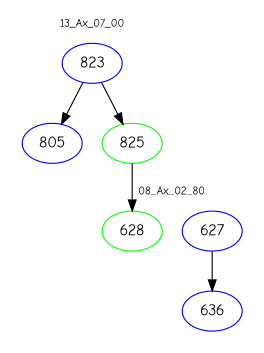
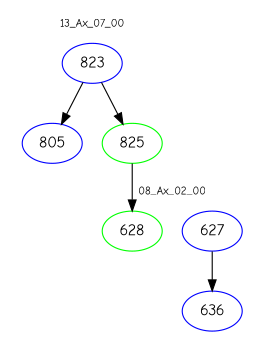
  digraph {
    fontname="Comic Neue"
    node [color=blue fontname="Comic Neue"]
    edge [color=black fontname="Comic Neue"]
    n1 [label=823]
    n2 [label=805]
    n3 [color=green label=825]
    n4 [label=627]
    n5 [color=green label=628]
    n6 [label=636]
    subgraph cluster_1 {
      color=white
      fontsize=10
      label="13_Ax_07_00"
      n1
      n2
      n3
    }
    subgraph cluster_2 {
      color=white
      fontsize=10
-     label="08_Ax_02_80"
+     label="08_Ax_02_00"
      n4
      n5
      n6
    }
    n1 -> n2
    n1 -> n3
    n3 -> n5
    n4 -> n6
  }
